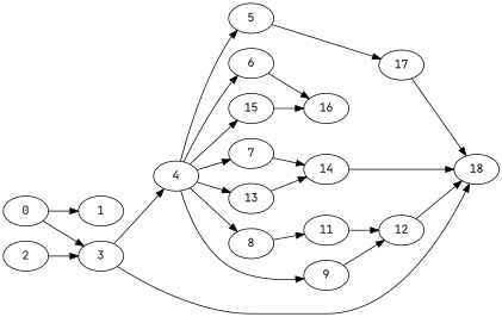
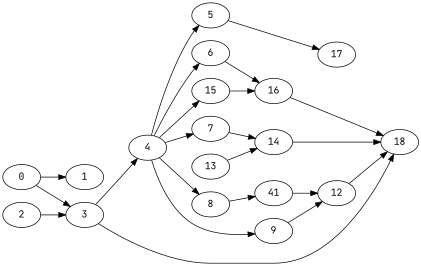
  digraph {
    fontname="JetBrains Mono"
    rankdir=LR
    node [fontname="JetBrains Mono"]
    edge [fontname="JetBrains Mono"]
    0
    1
    3
    4
    18
    2
    5
    6
    7
    8
    9
    13
    15
    17
    16
    14
-   11
+   11 [label=41]
    12
    0 -> 1
    0 -> 3
    3 -> 4
    3 -> 18
    4 -> 5
    4 -> 6
    4 -> 7
    4 -> 8
    4 -> 9
-   4 -> 13
    4 -> 15
    2 -> 3
    5 -> 17
    6 -> 16
    7 -> 14
    8 -> 11
    9 -> 12
    13 -> 14
    15 -> 16
-   17 -> 18
+   16 -> 18
    14 -> 18
    11 -> 12
    12 -> 18
  }
